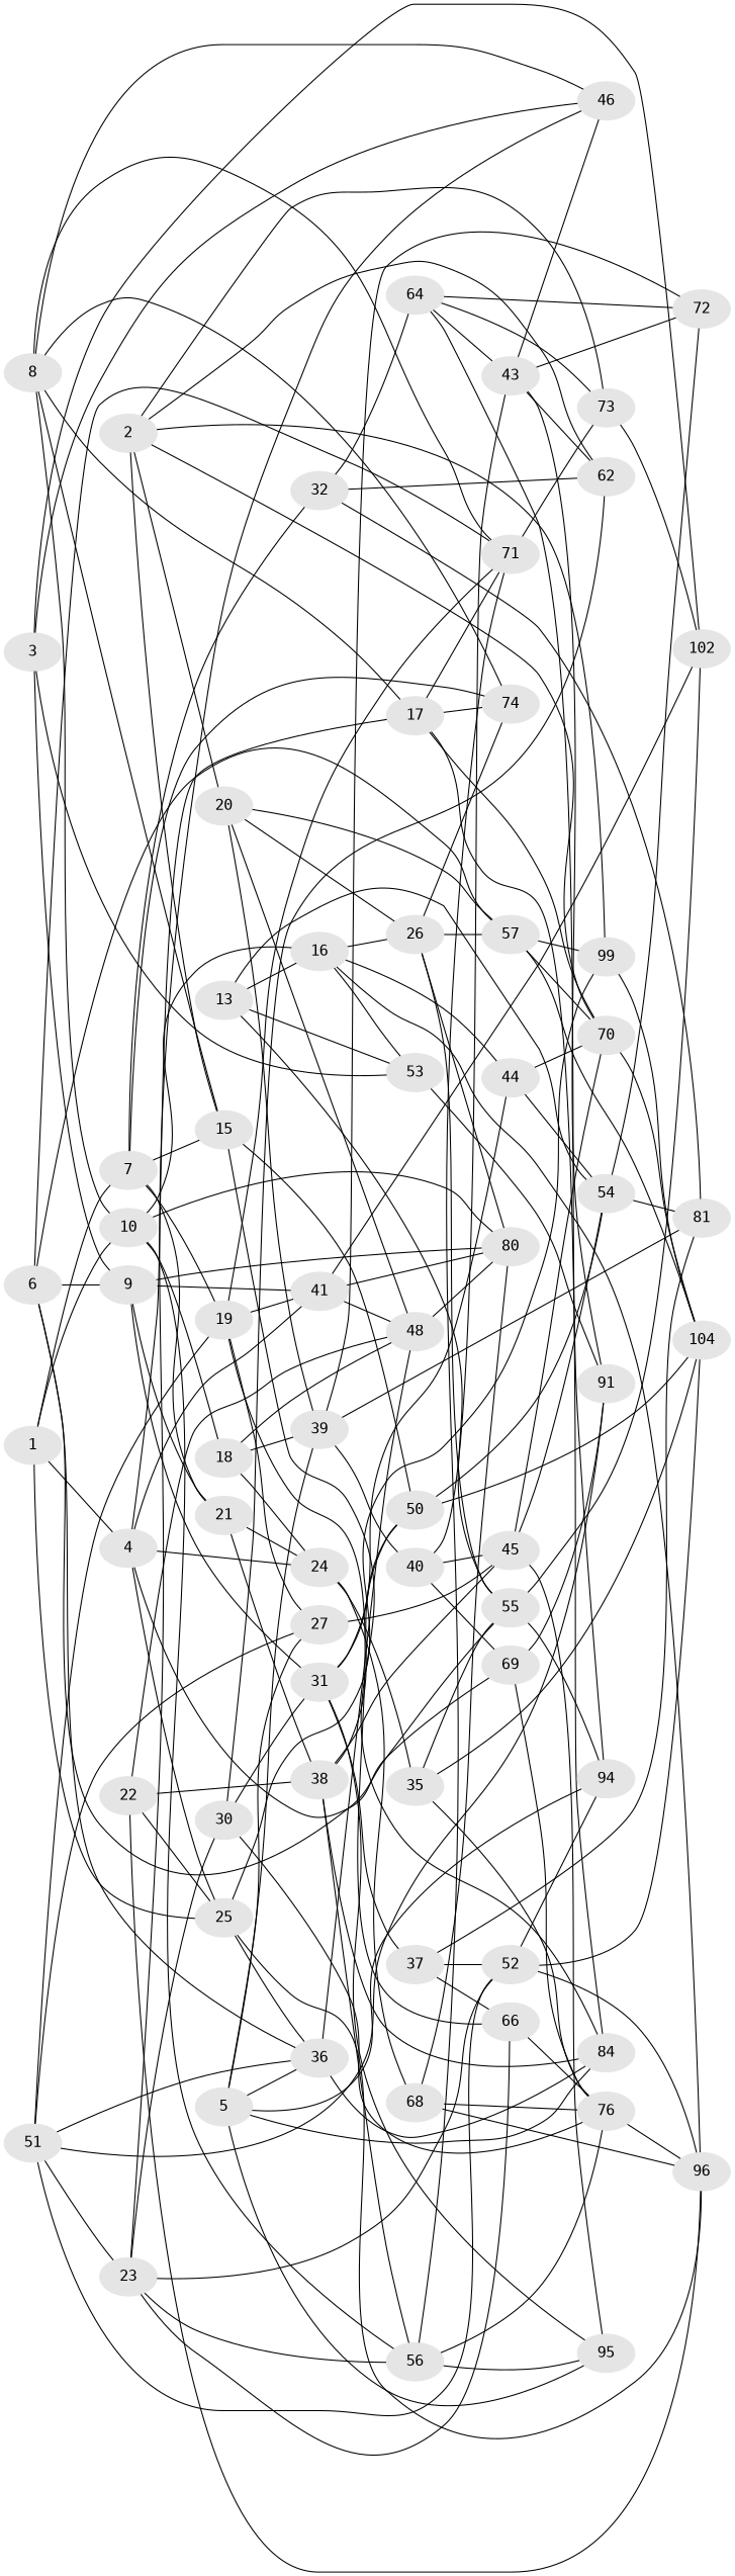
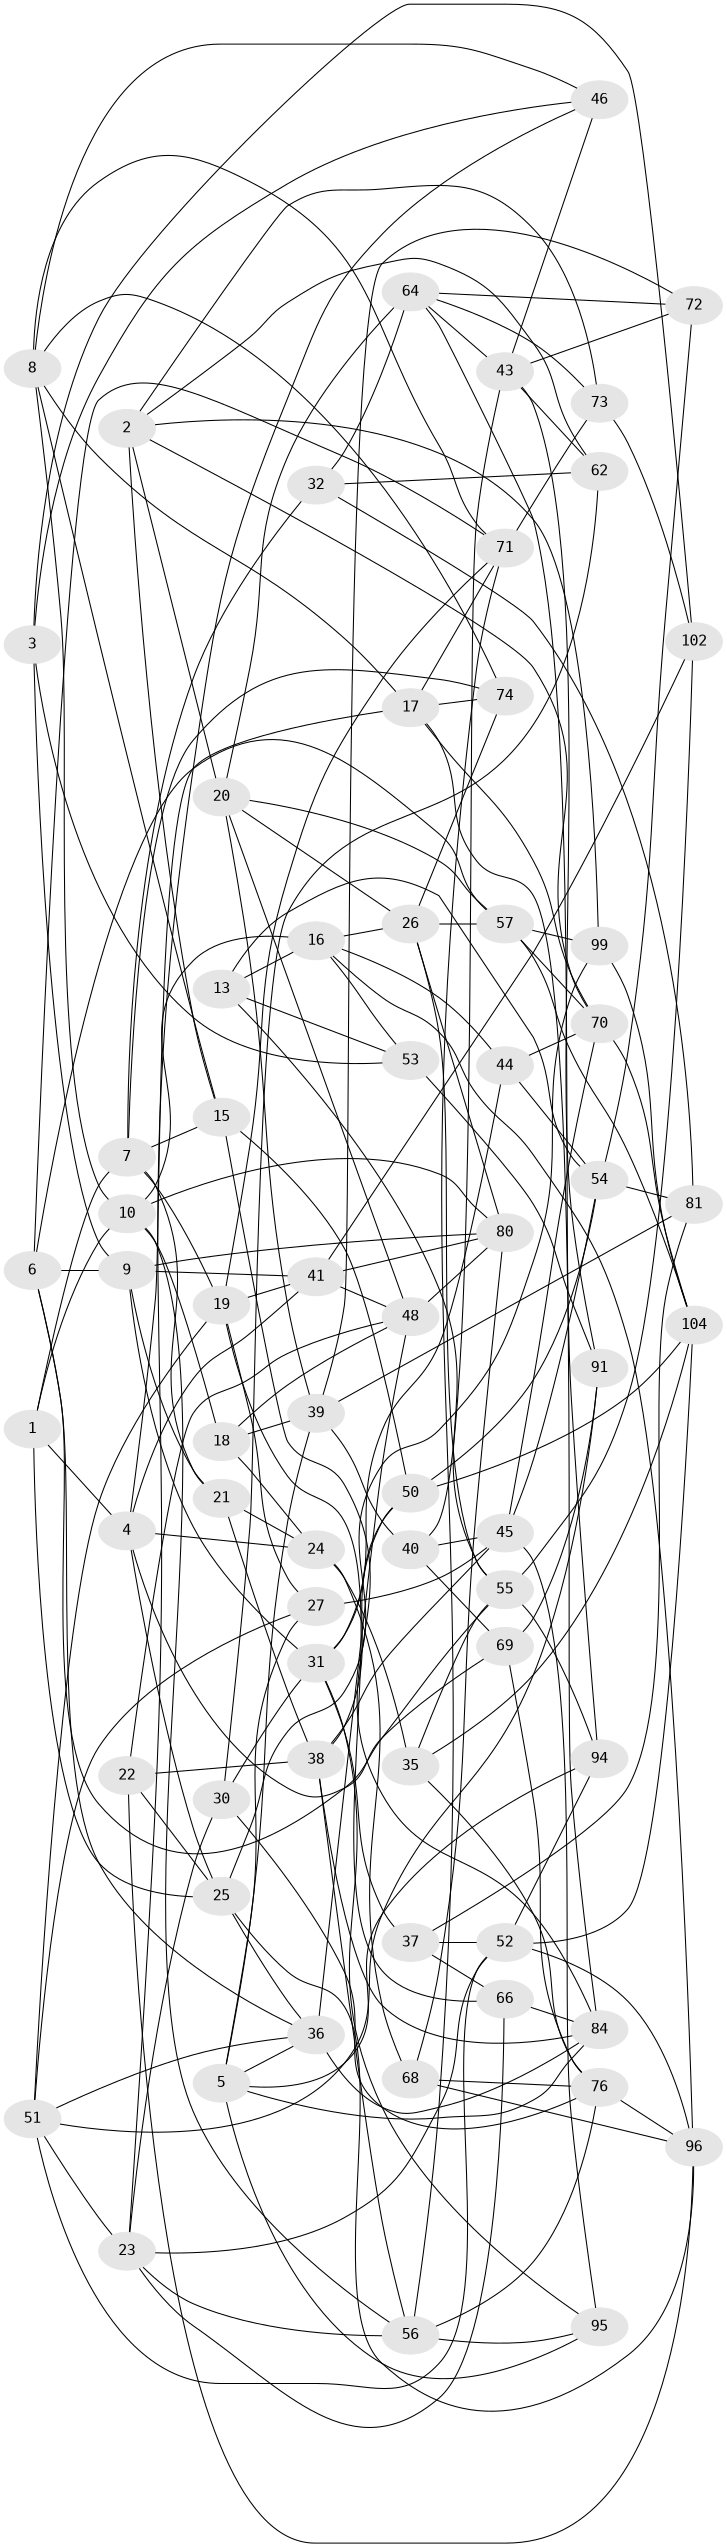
  graph {
    fontname="DejaVu Sans Mono"
    rankdir=LR
    node [color=gray90 fontname="DejaVu Sans Mono" style=filled]
    edge [fontname="DejaVu Sans Mono"]
    4 [super="+47"]
    25 [super="+88"]
    17 [super="+33"]
    24 [super="+29"]
    41 [super="+97"]
    69
    1
    7 [super="+14"]
    10 [super="+103"]
    15 [super="+78"]
    19 [super="+77"]
    21
    32
    74
    80 [super="+108"]
    16 [super="+59"]
    18
    56 [super="+110"]
    99
    36 [super="+106"]
    96 [super="+101"]
    2 [super="+93"]
    20 [super="+65"]
    62
    70 [super="+98"]
    73
    84 [super="+87"]
    50 [super="+63"]
    39 [super="+67"]
    57 [super="+61"]
    26 [super="+49"]
    48 [super="+60"]
    n33 [label=64 super="+109"]
    104 [super="+107"]
    102
    9 [super="+105"]
    31 [super="+83"]
    3
    46
    53
    91
    71 [super="+89"]
    35
    68
    76 [super="+85"]
    5 [super="+64"]
    27
    94
    95
    45 [super="+100"]
    81
    72
    40
    6 [super="+28"]
    55 [super="+79"]
    66
    38 [super="+92"]
    8 [super="+12"]
    44
    37 [super="+86"]
    n61 [label=51 super="+51"]
    23 [super="+90"]
    52 [super="+82"]
    30
    13
    54 [super="+75"]
    43 [super="+58"]
    22
    4 -- 25
    4 -- 17
    4 -- 24
    4 -- 41
    4 -- 69
    25 -- 99
    25 -- 36
    25 -- 96
    17 -- 74
    17 -- 70
    17 -- 84
    17 -- 71
    24 -- 35
    24 -- 68
    41 -- 80
    41 -- 48
    41 -- 102
    69 -- 91
    69 -- 76
    1 -- 4
    1 -- 25
    1 -- 7
    1 -- 10
    7 -- 15
    7 -- 19
    7 -- 21
    7 -- 32
    7 -- 74
    10 -- 80
    10 -- 16
    10 -- 18
    10 -- 56
    15 -- 84
    15 -- 50 [weight=2]
    19 -- 41
    19 -- 71
    19 -- 27
    19 -- 66
    21 -- 24
    21 -- 38
    32 -- 62
    32 -- n33
    32 -- 81
    16 -- 96
    16 -- 26
    16 -- 53
    16 -- 44
    18 -- 24
    18 -- 39
    18 -- 48
    56 -- 71
    56 -- 76
    56 -- 95
    99 -- 104
    36 -- 84
    36 -- 48
    2 -- 15
    2 -- 99
    2 -- 20
    2 -- 62
    2 -- 70
    2 -- 73
    20 -- 39
    20 -- 57
    20 -- 26
    20 -- 48
+   20 -- n33
    70 -- 104
    73 -- 102
    50 -- 104
    50 -- 54
    39 -- 81
    39 -- 72
    39 -- 40
    57 -- 99
    57 -- 70
    57 -- 104
    26 -- 74
    26 -- 80
    26 -- 57
    26 -- 55
    48 -- 80
    n33 -- 73
    n33 -- 94
    n33 -- 72
    n33 -- 43
    9 -- 41
    9 -- 21
    9 -- 80
    9 -- 31
    31 -- 50
    31 -- 95
    31 -- 44
    31 -- 37
    3 -- 102
    3 -- 9
    3 -- 46
    3 -- 53
    53 -- 91
    71 -- 73
    35 -- 104
    35 -- 76
    35 -- 55
    68 -- 80
    68 -- 96
    68 -- 76
    76 -- 96
    5 -- 36
    5 -- 84
    5 -- 39
    5 -- 27
    5 -- 94
    5 -- 95
    27 -- 45
    45 -- 70
    45 -- 95
    45 -- 54
    40 -- 69
    40 -- 45
    40 -- 43
    6 -- 36
    6 -- 57
    6 -- 9
    6 -- 71
    6 -- 55
    55 -- 102
    55 -- 94
-   66 -- 76
+   66 -- 84
    38 -- 56
    38 -- 84
    38 -- 50
    38 -- 45
    8 -- 17
    8 -- 10
    8 -- 15
    8 -- 74
    8 -- 46
    8 -- 71
    44 -- 70
    44 -- 54
    37 -- 81
    37 -- 66
    37 -- 52
    n61 -- 19
    n61 -- 36
    n61 -- 91
    n61 -- 27
    n61 -- 23
    n61 -- 52
    23 -- 56
    23 -- 46
    23 -- 66
    23 -- 52
    23 -- 30
    52 -- 96
    52 -- 104
    52 -- 94
    30 -- 62
    30 -- 31
    30 -- 76
    13 -- 16
    13 -- 53
    13 -- 55
    13 -- 54
    54 -- 81
    54 -- 72
    43 -- 62
    43 -- 46
    43 -- 91
    43 -- 72
    22 -- 25
    22 -- 96
    22 -- 48
    22 -- 38
  }
